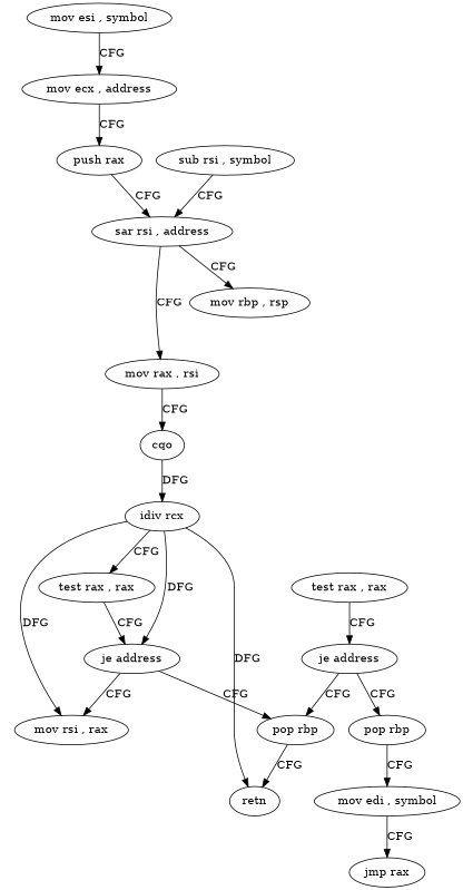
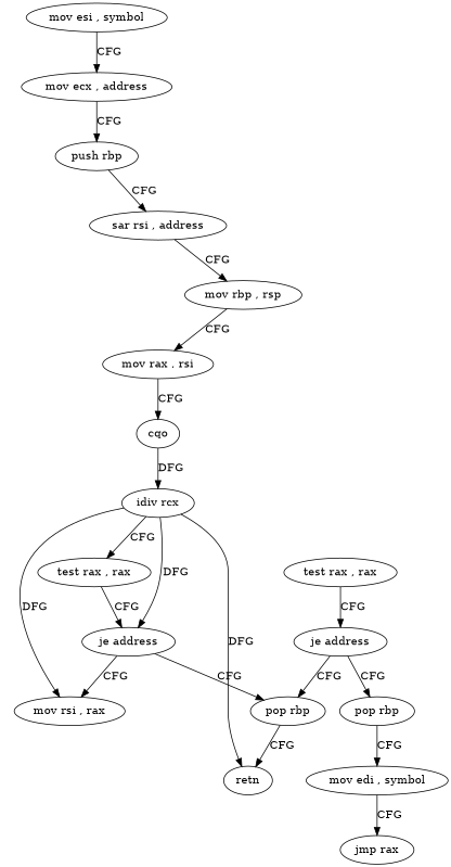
  digraph {
    n1 [label="mov esi , symbol"]
    n2 [label="mov ecx , address"]
-   n3 [label="push rax"]
+   n3 [label="push rbp"]
    n4 [label="sar rsi , address"]
-   n5 [label="sub rsi , symbol"]
    n6 [label="mov rbp , rsp"]
    n7 [label="mov rax , rsi"]
    n8 [label=cqo]
    n9 [label="idiv rcx"]
    n10 [label="test rax , rax"]
    n11 [label="je address"]
    n12 [label="mov rsi , rax"]
    n13 [label=retn]
    n14 [label="pop rbp"]
    n15 [label="test rax , rax"]
    n16 [label="je address"]
    n17 [label="pop rbp"]
    n18 [label="mov edi , symbol"]
    n19 [label="jmp rax"]
    n1 -> n2 [label=CFG]
    n2 -> n3 [label=CFG]
    n3 -> n4 [label=CFG]
    n4 -> n6 [label=CFG]
-   n5 -> n4 [label=CFG]
-   n4 -> n7 [label=CFG]
+   n6 -> n7 [label=CFG]
    n7 -> n8 [label=CFG]
    n8 -> n9 [label=DFG]
    n9 -> n10 [label=CFG]
    n9 -> n11 [label=DFG]
    n9 -> n12 [label=DFG]
    n9 -> n13 [label=DFG]
    n10 -> n11 [label=CFG]
    n11 -> n12 [label=CFG]
    n11 -> n14 [label=CFG]
    n14 -> n13 [label=CFG]
    n15 -> n16 [label=CFG]
    n16 -> n14 [label=CFG]
    n16 -> n17 [label=CFG]
    n17 -> n18 [label=CFG]
    n18 -> n19 [label=CFG]
  }
